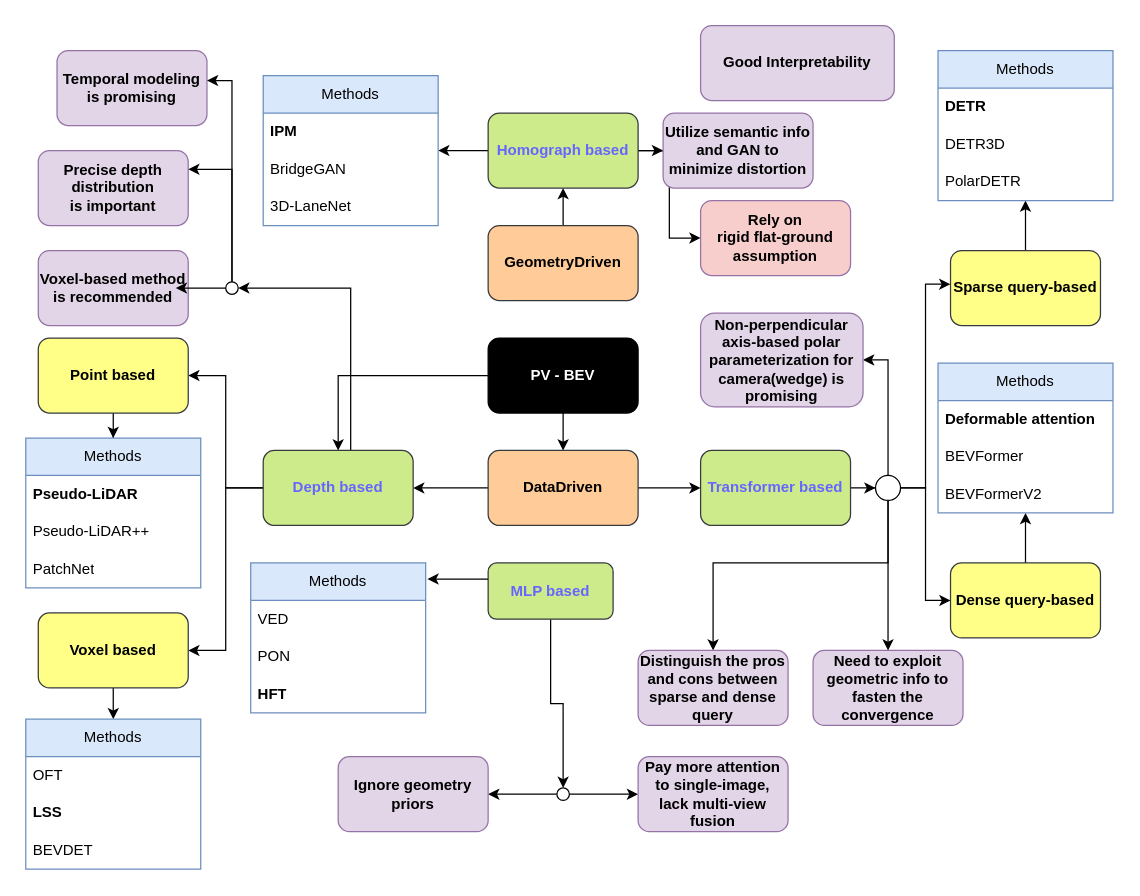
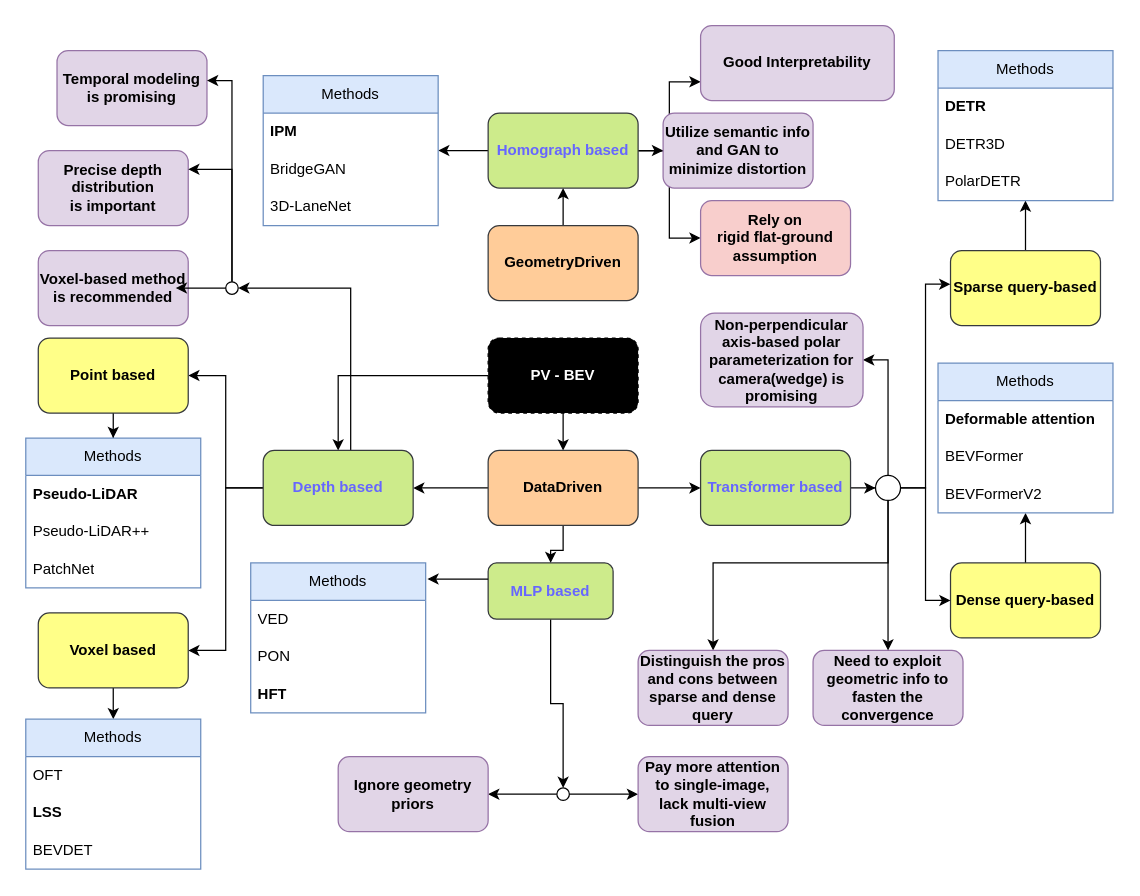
  <mxCell id="0" />
  <mxCell id="1" parent="0" />
  <mxCell id="2" value="" style="edgeStyle=orthogonalEdgeStyle;rounded=0;orthogonalLoop=1;jettySize=auto;html=1;" parent="1" source="4" target="19" edge="1"><mxGeometry relative="1" as="geometry" /></mxCell>
  <mxCell id="3" value="" style="edgeStyle=orthogonalEdgeStyle;rounded=0;orthogonalLoop=1;jettySize=auto;html=1;" parent="1" source="4" target="10" edge="1"><mxGeometry relative="1" as="geometry" /></mxCell>
- <mxCell id="4" value="&lt;b&gt;PV - BEV&lt;/b&gt;" style="rounded=1;whiteSpace=wrap;html=1;labelBackgroundColor=none;fillColor=#000000;fontColor=#FFFFFF;" parent="1" vertex="1"><mxGeometry x="390" y="270" width="120" height="60" as="geometry" /></mxCell>
+ <mxCell id="4" value="&lt;b&gt;PV - BEV&lt;/b&gt;" style="rounded=1;whiteSpace=wrap;html=1;labelBackgroundColor=none;fillColor=#000000;fontColor=#FFFFFF;dashed=1;" parent="1" vertex="1"><mxGeometry x="390" y="270" width="120" height="60" as="geometry" /></mxCell>
  <mxCell id="5" value="" style="edgeStyle=orthogonalEdgeStyle;rounded=0;orthogonalLoop=1;jettySize=auto;html=1;" parent="1" source="6" target="15" edge="1"><mxGeometry relative="1" as="geometry" /></mxCell>
  <mxCell id="6" value="&lt;b&gt;GeometryDriven&lt;/b&gt;" style="rounded=1;whiteSpace=wrap;html=1;labelBackgroundColor=none;fillColor=#ffcc99;strokeColor=#36393d;" parent="1" vertex="1"><mxGeometry x="390" y="180" width="120" height="60" as="geometry" /></mxCell>
  <mxCell id="7" style="edgeStyle=orthogonalEdgeStyle;rounded=0;orthogonalLoop=1;jettySize=auto;html=1;entryX=1;entryY=0.5;entryDx=0;entryDy=0;" parent="1" source="10" target="19" edge="1"><mxGeometry relative="1" as="geometry" /></mxCell>
+ <mxCell id="8" value="" style="edgeStyle=orthogonalEdgeStyle;rounded=0;orthogonalLoop=1;jettySize=auto;html=1;" parent="1" source="10" target="21" edge="1"><mxGeometry relative="1" as="geometry" /></mxCell>
  <mxCell id="9" value="" style="edgeStyle=orthogonalEdgeStyle;rounded=0;orthogonalLoop=1;jettySize=auto;html=1;" parent="1" source="10" target="23" edge="1"><mxGeometry relative="1" as="geometry" /></mxCell>
  <mxCell id="10" value="&lt;b&gt;DataDriven&lt;/b&gt;" style="rounded=1;whiteSpace=wrap;html=1;labelBackgroundColor=none;fillColor=#ffcc99;strokeColor=#36393d;" parent="1" vertex="1"><mxGeometry x="390" y="360" width="120" height="60" as="geometry" /></mxCell>
  <mxCell id="11" style="edgeStyle=orthogonalEdgeStyle;rounded=0;orthogonalLoop=1;jettySize=auto;html=1;exitX=0;exitY=0.5;exitDx=0;exitDy=0;entryX=1;entryY=0.5;entryDx=0;entryDy=0;" parent="1" source="15" target="25" edge="1"><mxGeometry relative="1" as="geometry" /></mxCell>
+ <mxCell id="12" style="edgeStyle=orthogonalEdgeStyle;rounded=0;orthogonalLoop=1;jettySize=auto;html=1;entryX=0;entryY=0.75;entryDx=0;entryDy=0;" parent="1" source="15" target="24" edge="1"><mxGeometry relative="1" as="geometry" /></mxCell>
  <mxCell id="13" style="edgeStyle=orthogonalEdgeStyle;rounded=0;orthogonalLoop=1;jettySize=auto;html=1;entryX=0;entryY=0.5;entryDx=0;entryDy=0;" parent="1" source="15" target="29" edge="1"><mxGeometry relative="1" as="geometry" /></mxCell>
  <mxCell id="14" style="edgeStyle=orthogonalEdgeStyle;rounded=0;orthogonalLoop=1;jettySize=auto;html=1;entryX=0;entryY=0.5;entryDx=0;entryDy=0;" parent="1" source="15" target="30" edge="1"><mxGeometry relative="1" as="geometry" /></mxCell>
  <mxCell id="15" value="&lt;b&gt;&lt;font color=&quot;#6666ff&quot;&gt;Homograph based&lt;/font&gt;&lt;/b&gt;" style="rounded=1;whiteSpace=wrap;html=1;labelBackgroundColor=none;fillColor=#cdeb8b;strokeColor=#36393d;" parent="1" vertex="1"><mxGeometry x="390" y="90" width="120" height="60" as="geometry" /></mxCell>
  <mxCell id="16" style="edgeStyle=orthogonalEdgeStyle;rounded=0;orthogonalLoop=1;jettySize=auto;html=1;entryX=1;entryY=0.5;entryDx=0;entryDy=0;" parent="1" source="19" target="32" edge="1"><mxGeometry relative="1" as="geometry" /></mxCell>
  <mxCell id="17" style="edgeStyle=orthogonalEdgeStyle;rounded=0;orthogonalLoop=1;jettySize=auto;html=1;entryX=1;entryY=0.5;entryDx=0;entryDy=0;" parent="1" source="19" target="34" edge="1"><mxGeometry relative="1" as="geometry" /></mxCell>
  <mxCell id="18" style="edgeStyle=orthogonalEdgeStyle;rounded=0;orthogonalLoop=1;jettySize=auto;html=1;entryX=1;entryY=0.5;entryDx=0;entryDy=0;" edge="1" parent="1" source="19" target="47"><mxGeometry relative="1" as="geometry"><Array as="points"><mxPoint x="280" y="230" /></Array></mxGeometry></mxCell>
  <mxCell id="19" value="&lt;b&gt;&lt;font color=&quot;#6666ff&quot;&gt;Depth based&lt;/font&gt;&lt;/b&gt;" style="rounded=1;whiteSpace=wrap;html=1;labelBackgroundColor=none;fillColor=#cdeb8b;strokeColor=#36393d;" parent="1" vertex="1"><mxGeometry x="210" y="360" width="120" height="60" as="geometry" /></mxCell>
  <mxCell id="20" style="edgeStyle=orthogonalEdgeStyle;rounded=0;orthogonalLoop=1;jettySize=auto;html=1;entryX=0.5;entryY=0;entryDx=0;entryDy=0;" edge="1" parent="1" source="21" target="57"><mxGeometry relative="1" as="geometry" /></mxCell>
  <mxCell id="21" value="&lt;b&gt;&lt;font color=&quot;#6666ff&quot;&gt;MLP based&lt;/font&gt;&lt;/b&gt;" style="rounded=1;whiteSpace=wrap;html=1;labelBackgroundColor=none;fillColor=#cdeb8b;strokeColor=#36393d;" parent="1" vertex="1"><mxGeometry x="390" y="450" width="100" height="45" as="geometry" /></mxCell>
  <mxCell id="22" style="edgeStyle=orthogonalEdgeStyle;rounded=0;orthogonalLoop=1;jettySize=auto;html=1;" edge="1" parent="1" source="23" target="77"><mxGeometry relative="1" as="geometry" /></mxCell>
  <mxCell id="23" value="&lt;b&gt;&lt;font color=&quot;#6666ff&quot;&gt;Transformer based&lt;/font&gt;&lt;/b&gt;" style="rounded=1;whiteSpace=wrap;html=1;labelBackgroundColor=none;fillColor=#cdeb8b;strokeColor=#36393d;" parent="1" vertex="1"><mxGeometry x="560" y="360" width="120" height="60" as="geometry" /></mxCell>
  <mxCell id="24" value="&lt;b&gt;Good Interpretability&lt;/b&gt;" style="rounded=1;whiteSpace=wrap;html=1;labelBackgroundColor=none;fillColor=#e1d5e7;strokeColor=#9673a6;" parent="1" vertex="1"><mxGeometry x="560" y="20" width="155" height="60" as="geometry" /></mxCell>
  <mxCell id="25" value="Methods" style="swimlane;fontStyle=0;childLayout=stackLayout;horizontal=1;startSize=30;horizontalStack=0;resizeParent=1;resizeParentMax=0;resizeLast=0;collapsible=1;marginBottom=0;whiteSpace=wrap;html=1;fillColor=#dae8fc;strokeColor=#6c8ebf;" parent="1" vertex="1"><mxGeometry x="210" y="60" width="140" height="120" as="geometry" /></mxCell>
  <mxCell id="26" value="IPM" style="text;strokeColor=none;fillColor=none;align=left;verticalAlign=middle;spacingLeft=4;spacingRight=4;overflow=hidden;points=[[0,0.5],[1,0.5]];portConstraint=eastwest;rotatable=0;whiteSpace=wrap;html=1;fontStyle=1" parent="25" vertex="1"><mxGeometry y="30" width="140" height="30" as="geometry" /></mxCell>
  <mxCell id="27" value="BridgeGAN" style="text;strokeColor=none;fillColor=none;align=left;verticalAlign=middle;spacingLeft=4;spacingRight=4;overflow=hidden;points=[[0,0.5],[1,0.5]];portConstraint=eastwest;rotatable=0;whiteSpace=wrap;html=1;" parent="25" vertex="1"><mxGeometry y="60" width="140" height="30" as="geometry" /></mxCell>
  <mxCell id="28" value="3D-LaneNet" style="text;strokeColor=none;fillColor=none;align=left;verticalAlign=middle;spacingLeft=4;spacingRight=4;overflow=hidden;points=[[0,0.5],[1,0.5]];portConstraint=eastwest;rotatable=0;whiteSpace=wrap;html=1;" parent="25" vertex="1"><mxGeometry y="90" width="140" height="30" as="geometry" /></mxCell>
  <mxCell id="29" value="&lt;b&gt;Rely on &lt;br&gt;rigid flat-ground&lt;br&gt;assumption&lt;/b&gt;" style="rounded=1;whiteSpace=wrap;html=1;labelBackgroundColor=none;fillColor=#f8cecc;strokeColor=#9673a6;" parent="1" vertex="1"><mxGeometry x="560" y="160" width="120" height="60" as="geometry" /></mxCell>
  <mxCell id="30" value="&lt;b&gt;Utilize semantic info and GAN to minimize distortion&lt;/b&gt;" style="rounded=1;whiteSpace=wrap;html=1;labelBackgroundColor=none;fillColor=#e1d5e7;strokeColor=#9673a6;" parent="1" vertex="1"><mxGeometry x="530" y="90" width="120" height="60" as="geometry" /></mxCell>
  <mxCell id="31" style="edgeStyle=orthogonalEdgeStyle;rounded=0;orthogonalLoop=1;jettySize=auto;html=1;entryX=0.5;entryY=0;entryDx=0;entryDy=0;" edge="1" parent="1" source="32" target="35"><mxGeometry relative="1" as="geometry" /></mxCell>
  <mxCell id="32" value="Point based" style="rounded=1;whiteSpace=wrap;html=1;fillColor=#ffff88;strokeColor=#36393d;fontStyle=1" parent="1" vertex="1"><mxGeometry x="30" y="270" width="120" height="60" as="geometry" /></mxCell>
  <mxCell id="33" style="edgeStyle=orthogonalEdgeStyle;rounded=0;orthogonalLoop=1;jettySize=auto;html=1;entryX=0.5;entryY=0;entryDx=0;entryDy=0;" edge="1" parent="1" source="34" target="39"><mxGeometry relative="1" as="geometry" /></mxCell>
  <mxCell id="34" value="Voxel based" style="rounded=1;whiteSpace=wrap;html=1;fillColor=#ffff88;strokeColor=#36393d;fontStyle=1" parent="1" vertex="1"><mxGeometry x="30" y="490" width="120" height="60" as="geometry" /></mxCell>
  <mxCell id="35" value="Methods" style="swimlane;fontStyle=0;childLayout=stackLayout;horizontal=1;startSize=30;horizontalStack=0;resizeParent=1;resizeParentMax=0;resizeLast=0;collapsible=1;marginBottom=0;whiteSpace=wrap;html=1;fillColor=#dae8fc;strokeColor=#6c8ebf;" parent="1" vertex="1"><mxGeometry x="20" y="350" width="140" height="120" as="geometry" /></mxCell>
  <mxCell id="36" value="Pseudo-LiDAR" style="text;strokeColor=none;fillColor=none;align=left;verticalAlign=middle;spacingLeft=4;spacingRight=4;overflow=hidden;points=[[0,0.5],[1,0.5]];portConstraint=eastwest;rotatable=0;whiteSpace=wrap;html=1;fontStyle=1" parent="35" vertex="1"><mxGeometry y="30" width="140" height="30" as="geometry" /></mxCell>
  <mxCell id="37" value="Pseudo-LiDAR++" style="text;strokeColor=none;fillColor=none;align=left;verticalAlign=middle;spacingLeft=4;spacingRight=4;overflow=hidden;points=[[0,0.5],[1,0.5]];portConstraint=eastwest;rotatable=0;whiteSpace=wrap;html=1;" parent="35" vertex="1"><mxGeometry y="60" width="140" height="30" as="geometry" /></mxCell>
  <mxCell id="38" value="PatchNet" style="text;strokeColor=none;fillColor=none;align=left;verticalAlign=middle;spacingLeft=4;spacingRight=4;overflow=hidden;points=[[0,0.5],[1,0.5]];portConstraint=eastwest;rotatable=0;whiteSpace=wrap;html=1;" parent="35" vertex="1"><mxGeometry y="90" width="140" height="30" as="geometry" /></mxCell>
  <mxCell id="39" value="Methods" style="swimlane;fontStyle=0;childLayout=stackLayout;horizontal=1;startSize=30;horizontalStack=0;resizeParent=1;resizeParentMax=0;resizeLast=0;collapsible=1;marginBottom=0;whiteSpace=wrap;html=1;fillColor=#dae8fc;strokeColor=#6c8ebf;" vertex="1" parent="1"><mxGeometry x="20" y="575" width="140" height="120" as="geometry" /></mxCell>
  <mxCell id="40" value="OFT" style="text;strokeColor=none;fillColor=none;align=left;verticalAlign=middle;spacingLeft=4;spacingRight=4;overflow=hidden;points=[[0,0.5],[1,0.5]];portConstraint=eastwest;rotatable=0;whiteSpace=wrap;html=1;fontStyle=0" vertex="1" parent="39"><mxGeometry y="30" width="140" height="30" as="geometry" /></mxCell>
  <mxCell id="41" value="LSS" style="text;strokeColor=none;fillColor=none;align=left;verticalAlign=middle;spacingLeft=4;spacingRight=4;overflow=hidden;points=[[0,0.5],[1,0.5]];portConstraint=eastwest;rotatable=0;whiteSpace=wrap;html=1;fontStyle=1" vertex="1" parent="39"><mxGeometry y="60" width="140" height="30" as="geometry" /></mxCell>
  <mxCell id="42" value="BEVDET" style="text;strokeColor=none;fillColor=none;align=left;verticalAlign=middle;spacingLeft=4;spacingRight=4;overflow=hidden;points=[[0,0.5],[1,0.5]];portConstraint=eastwest;rotatable=0;whiteSpace=wrap;html=1;" vertex="1" parent="39"><mxGeometry y="90" width="140" height="30" as="geometry" /></mxCell>
  <mxCell id="43" value="&lt;b&gt;Voxel-based method is recommended&lt;/b&gt;" style="rounded=1;whiteSpace=wrap;html=1;labelBackgroundColor=none;fillColor=#e1d5e7;strokeColor=#9673a6;" vertex="1" parent="1"><mxGeometry x="30" y="200" width="120" height="60" as="geometry" /></mxCell>
  <mxCell id="44" value="&lt;b&gt;Precise depth distribution&lt;br&gt;is important&lt;/b&gt;" style="rounded=1;whiteSpace=wrap;html=1;labelBackgroundColor=none;fillColor=#e1d5e7;strokeColor=#9673a6;" vertex="1" parent="1"><mxGeometry x="30" y="120" width="120" height="60" as="geometry" /></mxCell>
  <mxCell id="45" value="&lt;b&gt;Temporal modeling&lt;br&gt;is promising&lt;/b&gt;" style="rounded=1;whiteSpace=wrap;html=1;labelBackgroundColor=none;fillColor=#e1d5e7;strokeColor=#9673a6;" vertex="1" parent="1"><mxGeometry x="45" y="40" width="120" height="60" as="geometry" /></mxCell>
  <mxCell id="46" style="edgeStyle=orthogonalEdgeStyle;rounded=0;orthogonalLoop=1;jettySize=auto;html=1;entryX=1;entryY=0.25;entryDx=0;entryDy=0;" edge="1" parent="1" source="47" target="44"><mxGeometry relative="1" as="geometry"><Array as="points"><mxPoint x="185" y="135" /></Array></mxGeometry></mxCell>
  <mxCell id="47" value="" style="ellipse;whiteSpace=wrap;html=1;aspect=fixed;" vertex="1" parent="1"><mxGeometry x="180" y="225" width="10" height="10" as="geometry" /></mxCell>
  <mxCell id="48" style="edgeStyle=orthogonalEdgeStyle;rounded=0;orthogonalLoop=1;jettySize=auto;html=1;entryX=0.917;entryY=0.5;entryDx=0;entryDy=0;entryPerimeter=0;" edge="1" parent="1" source="47" target="43"><mxGeometry relative="1" as="geometry" /></mxCell>
  <mxCell id="49" style="edgeStyle=orthogonalEdgeStyle;rounded=0;orthogonalLoop=1;jettySize=auto;html=1;entryX=1;entryY=0.4;entryDx=0;entryDy=0;entryPerimeter=0;" edge="1" parent="1" source="47" target="45"><mxGeometry relative="1" as="geometry"><Array as="points"><mxPoint x="185" y="64" /></Array></mxGeometry></mxCell>
  <mxCell id="50" value="Methods" style="swimlane;fontStyle=0;childLayout=stackLayout;horizontal=1;startSize=30;horizontalStack=0;resizeParent=1;resizeParentMax=0;resizeLast=0;collapsible=1;marginBottom=0;whiteSpace=wrap;html=1;fillColor=#dae8fc;strokeColor=#6c8ebf;" vertex="1" parent="1"><mxGeometry x="200" y="450" width="140" height="120" as="geometry" /></mxCell>
  <mxCell id="51" value="&lt;span style=&quot;font-weight: normal;&quot;&gt;VED&lt;/span&gt;" style="text;strokeColor=none;fillColor=none;align=left;verticalAlign=middle;spacingLeft=4;spacingRight=4;overflow=hidden;points=[[0,0.5],[1,0.5]];portConstraint=eastwest;rotatable=0;whiteSpace=wrap;html=1;fontStyle=1" vertex="1" parent="50"><mxGeometry y="30" width="140" height="30" as="geometry" /></mxCell>
  <mxCell id="52" value="PON" style="text;strokeColor=none;fillColor=none;align=left;verticalAlign=middle;spacingLeft=4;spacingRight=4;overflow=hidden;points=[[0,0.5],[1,0.5]];portConstraint=eastwest;rotatable=0;whiteSpace=wrap;html=1;" vertex="1" parent="50"><mxGeometry y="60" width="140" height="30" as="geometry" /></mxCell>
  <mxCell id="53" value="&lt;b&gt;HFT&lt;/b&gt;" style="text;strokeColor=none;fillColor=none;align=left;verticalAlign=middle;spacingLeft=4;spacingRight=4;overflow=hidden;points=[[0,0.5],[1,0.5]];portConstraint=eastwest;rotatable=0;whiteSpace=wrap;html=1;" vertex="1" parent="50"><mxGeometry y="90" width="140" height="30" as="geometry" /></mxCell>
  <mxCell id="54" style="edgeStyle=orthogonalEdgeStyle;rounded=0;orthogonalLoop=1;jettySize=auto;html=1;entryX=1.01;entryY=0.107;entryDx=0;entryDy=0;entryPerimeter=0;" edge="1" parent="1" source="21" target="50"><mxGeometry relative="1" as="geometry"><Array as="points"><mxPoint x="380" y="463" /><mxPoint x="380" y="463" /></Array></mxGeometry></mxCell>
  <mxCell id="55" style="edgeStyle=orthogonalEdgeStyle;rounded=0;orthogonalLoop=1;jettySize=auto;html=1;entryX=1;entryY=0.5;entryDx=0;entryDy=0;" edge="1" parent="1" source="57" target="58"><mxGeometry relative="1" as="geometry" /></mxCell>
  <mxCell id="56" style="edgeStyle=orthogonalEdgeStyle;rounded=0;orthogonalLoop=1;jettySize=auto;html=1;entryX=0;entryY=0.5;entryDx=0;entryDy=0;" edge="1" parent="1" source="57" target="59"><mxGeometry relative="1" as="geometry" /></mxCell>
  <mxCell id="57" value="" style="ellipse;whiteSpace=wrap;html=1;aspect=fixed;" vertex="1" parent="1"><mxGeometry x="445" y="630" width="10" height="10" as="geometry" /></mxCell>
  <mxCell id="58" value="&lt;b&gt;Ignore geometry priors&lt;/b&gt;" style="rounded=1;whiteSpace=wrap;html=1;labelBackgroundColor=none;fillColor=#e1d5e7;strokeColor=#9673a6;" vertex="1" parent="1"><mxGeometry x="270" y="605" width="120" height="60" as="geometry" /></mxCell>
  <mxCell id="59" value="&lt;b&gt;Pay more attention to single-image,&lt;br&gt;lack multi-view fusion&lt;/b&gt;" style="rounded=1;whiteSpace=wrap;html=1;labelBackgroundColor=none;fillColor=#e1d5e7;strokeColor=#9673a6;" vertex="1" parent="1"><mxGeometry x="510" y="605" width="120" height="60" as="geometry" /></mxCell>
  <mxCell id="60" style="edgeStyle=orthogonalEdgeStyle;rounded=0;orthogonalLoop=1;jettySize=auto;html=1;entryX=0.5;entryY=1;entryDx=0;entryDy=0;" edge="1" parent="1" source="61" target="64"><mxGeometry relative="1" as="geometry" /></mxCell>
  <mxCell id="61" value="Sparse query-based" style="rounded=1;whiteSpace=wrap;html=1;fillColor=#ffff88;strokeColor=#36393d;fontStyle=1" vertex="1" parent="1"><mxGeometry x="760" y="200" width="120" height="60" as="geometry" /></mxCell>
  <mxCell id="62" style="edgeStyle=orthogonalEdgeStyle;rounded=0;orthogonalLoop=1;jettySize=auto;html=1;entryX=0.5;entryY=1;entryDx=0;entryDy=0;" edge="1" parent="1" source="63" target="68"><mxGeometry relative="1" as="geometry" /></mxCell>
  <mxCell id="63" value="Dense query-based" style="rounded=1;whiteSpace=wrap;html=1;fillColor=#ffff88;strokeColor=#36393d;fontStyle=1" vertex="1" parent="1"><mxGeometry x="760" y="450" width="120" height="60" as="geometry" /></mxCell>
  <mxCell id="64" value="Methods" style="swimlane;fontStyle=0;childLayout=stackLayout;horizontal=1;startSize=30;horizontalStack=0;resizeParent=1;resizeParentMax=0;resizeLast=0;collapsible=1;marginBottom=0;whiteSpace=wrap;html=1;fillColor=#dae8fc;strokeColor=#6c8ebf;" vertex="1" parent="1"><mxGeometry x="750" y="40" width="140" height="120" as="geometry" /></mxCell>
  <mxCell id="65" value="&lt;span style=&quot;&quot;&gt;&lt;b&gt;DETR&lt;/b&gt;&lt;/span&gt;" style="text;strokeColor=none;fillColor=none;align=left;verticalAlign=middle;spacingLeft=4;spacingRight=4;overflow=hidden;points=[[0,0.5],[1,0.5]];portConstraint=eastwest;rotatable=0;whiteSpace=wrap;html=1;fontStyle=0" vertex="1" parent="64"><mxGeometry y="30" width="140" height="30" as="geometry" /></mxCell>
  <mxCell id="66" value="DETR3D" style="text;strokeColor=none;fillColor=none;align=left;verticalAlign=middle;spacingLeft=4;spacingRight=4;overflow=hidden;points=[[0,0.5],[1,0.5]];portConstraint=eastwest;rotatable=0;whiteSpace=wrap;html=1;" vertex="1" parent="64"><mxGeometry y="60" width="140" height="30" as="geometry" /></mxCell>
  <mxCell id="67" value="PolarDETR" style="text;strokeColor=none;fillColor=none;align=left;verticalAlign=middle;spacingLeft=4;spacingRight=4;overflow=hidden;points=[[0,0.5],[1,0.5]];portConstraint=eastwest;rotatable=0;whiteSpace=wrap;html=1;" vertex="1" parent="64"><mxGeometry y="90" width="140" height="30" as="geometry" /></mxCell>
  <mxCell id="68" value="Methods" style="swimlane;fontStyle=0;childLayout=stackLayout;horizontal=1;startSize=30;horizontalStack=0;resizeParent=1;resizeParentMax=0;resizeLast=0;collapsible=1;marginBottom=0;whiteSpace=wrap;html=1;fillColor=#dae8fc;strokeColor=#6c8ebf;" vertex="1" parent="1"><mxGeometry x="750" y="290" width="140" height="120" as="geometry" /></mxCell>
  <mxCell id="69" value="&lt;b&gt;Deformable attention&lt;/b&gt;" style="text;strokeColor=none;fillColor=none;align=left;verticalAlign=middle;spacingLeft=4;spacingRight=4;overflow=hidden;points=[[0,0.5],[1,0.5]];portConstraint=eastwest;rotatable=0;whiteSpace=wrap;html=1;fontStyle=0" vertex="1" parent="68"><mxGeometry y="30" width="140" height="30" as="geometry" /></mxCell>
  <mxCell id="70" value="BEVFormer" style="text;strokeColor=none;fillColor=none;align=left;verticalAlign=middle;spacingLeft=4;spacingRight=4;overflow=hidden;points=[[0,0.5],[1,0.5]];portConstraint=eastwest;rotatable=0;whiteSpace=wrap;html=1;" vertex="1" parent="68"><mxGeometry y="60" width="140" height="30" as="geometry" /></mxCell>
  <mxCell id="71" value="BEVFormerV2" style="text;strokeColor=none;fillColor=none;align=left;verticalAlign=middle;spacingLeft=4;spacingRight=4;overflow=hidden;points=[[0,0.5],[1,0.5]];portConstraint=eastwest;rotatable=0;whiteSpace=wrap;html=1;" vertex="1" parent="68"><mxGeometry y="90" width="140" height="30" as="geometry" /></mxCell>
  <mxCell id="72" value="&lt;b&gt;Need to exploit geometric info to fasten the convergence&lt;/b&gt;" style="rounded=1;whiteSpace=wrap;html=1;labelBackgroundColor=none;fillColor=#e1d5e7;strokeColor=#9673a6;" vertex="1" parent="1"><mxGeometry x="650" y="520" width="120" height="60" as="geometry" /></mxCell>
  <mxCell id="73" style="edgeStyle=orthogonalEdgeStyle;rounded=0;orthogonalLoop=1;jettySize=auto;html=1;entryX=0;entryY=0.5;entryDx=0;entryDy=0;" edge="1" parent="1" source="77" target="63"><mxGeometry relative="1" as="geometry" /></mxCell>
  <mxCell id="74" style="edgeStyle=orthogonalEdgeStyle;rounded=0;orthogonalLoop=1;jettySize=auto;html=1;entryX=0.5;entryY=0;entryDx=0;entryDy=0;" edge="1" parent="1" source="77" target="72"><mxGeometry relative="1" as="geometry" /></mxCell>
  <mxCell id="75" style="edgeStyle=orthogonalEdgeStyle;rounded=0;orthogonalLoop=1;jettySize=auto;html=1;entryX=0.5;entryY=0;entryDx=0;entryDy=0;" edge="1" parent="1" source="77" target="79"><mxGeometry relative="1" as="geometry"><Array as="points"><mxPoint x="710" y="450" /><mxPoint x="570" y="450" /></Array></mxGeometry></mxCell>
  <mxCell id="76" style="edgeStyle=orthogonalEdgeStyle;rounded=0;orthogonalLoop=1;jettySize=auto;html=1;entryX=1;entryY=0.5;entryDx=0;entryDy=0;" edge="1" parent="1" source="77" target="80"><mxGeometry relative="1" as="geometry"><Array as="points"><mxPoint x="710" y="288" /></Array></mxGeometry></mxCell>
  <mxCell id="77" value="" style="ellipse;whiteSpace=wrap;html=1;aspect=fixed;" vertex="1" parent="1"><mxGeometry x="700" y="380" width="20" height="20" as="geometry" /></mxCell>
  <mxCell id="78" style="edgeStyle=orthogonalEdgeStyle;rounded=0;orthogonalLoop=1;jettySize=auto;html=1;entryX=-0.001;entryY=0.449;entryDx=0;entryDy=0;entryPerimeter=0;" edge="1" parent="1" source="77" target="61"><mxGeometry relative="1" as="geometry" /></mxCell>
  <mxCell id="79" value="&lt;b&gt;Distinguish the pros and cons between sparse and dense query&lt;/b&gt;" style="rounded=1;whiteSpace=wrap;html=1;labelBackgroundColor=none;fillColor=#e1d5e7;strokeColor=#9673a6;" vertex="1" parent="1"><mxGeometry x="510" y="520" width="120" height="60" as="geometry" /></mxCell>
  <mxCell id="80" value="&lt;b&gt;Non-perpendicular axis-based polar parameterization for camera(wedge) is promising&lt;/b&gt;" style="rounded=1;whiteSpace=wrap;html=1;labelBackgroundColor=none;fillColor=#e1d5e7;strokeColor=#9673a6;" vertex="1" parent="1"><mxGeometry x="560" y="250" width="130" height="75" as="geometry" /></mxCell>
